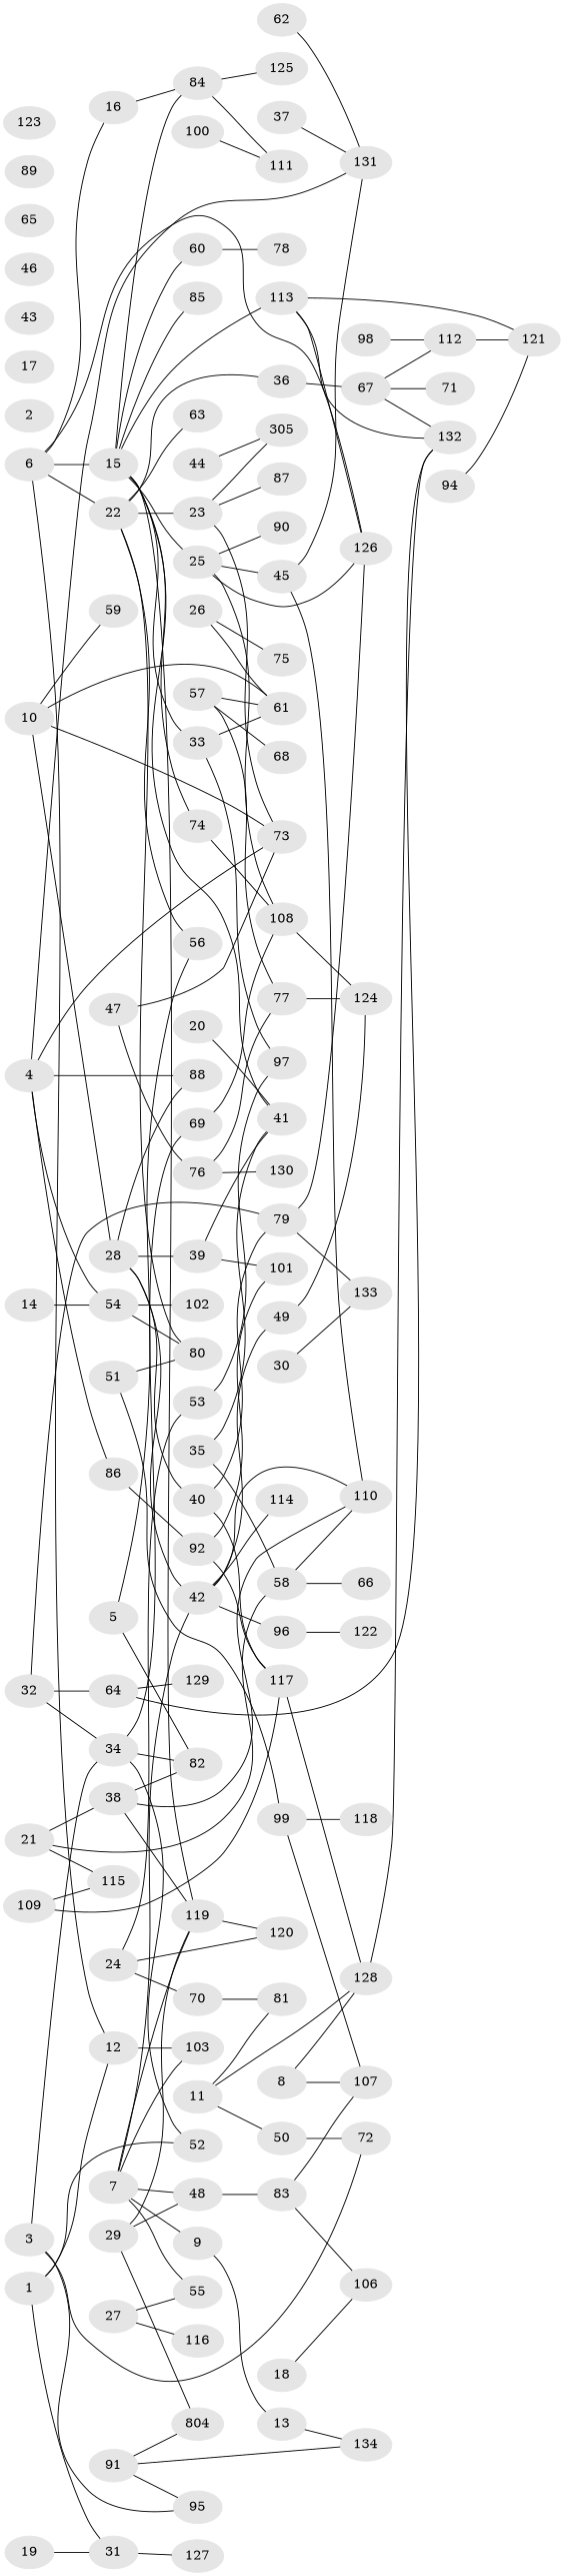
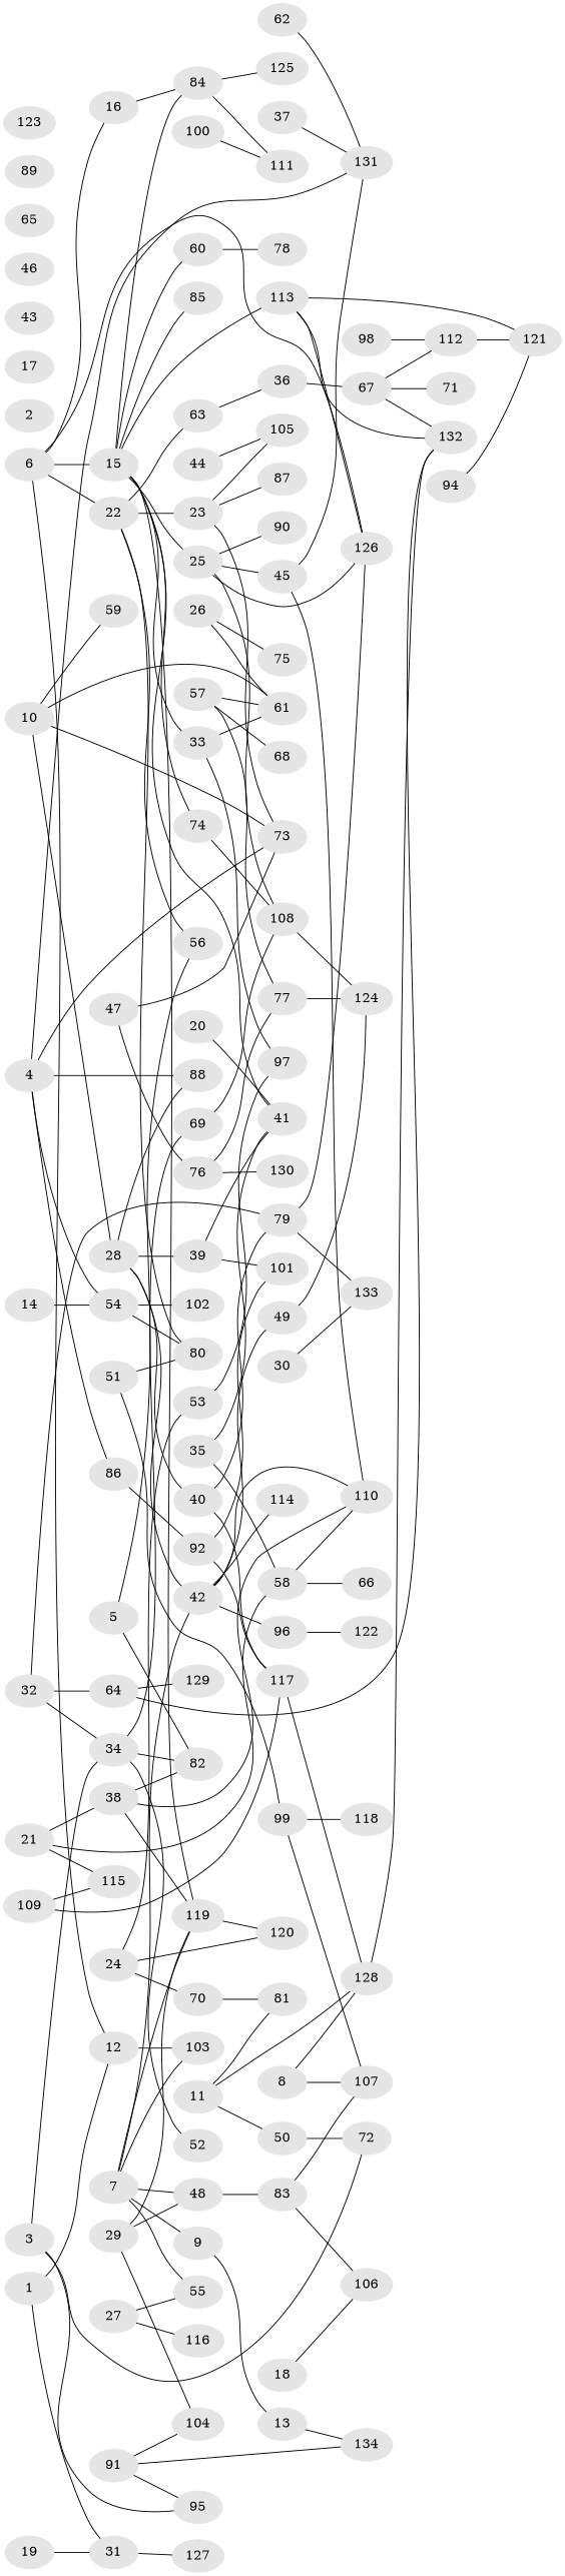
  graph {
    fontname="DejaVu Serif"
    rankdir=LR
    node [color=gray90 fontname="DejaVu Serif" style=filled]
    edge [fontname="DejaVu Serif"]
    1
    12
    31
    52
    103
    127
    2
    3
    34
    72
    95
    82
    69
    4
    54
    73
    86
    88
    131
    80
    102
    92
    5
    56
    6
    15
    16
    22
    126
    119
    25
    33
    41
    60
    74
    84
    85
    113
    23
    36
    63
    7
    9
    42
    48
    55
    13
    110
    49
    96
    114
    83
    120
    8
    107
    128
    98
    112
    132
    134
    10
    28
    59
    61
    39
    40
    11
    50
    81
    14
    45
    90
    108
    97
    78
    111
    125
    121
    17
    18
    106
    19
    20
    21
    38
    58
    115
    66
    87
-   105 [label=305]
+   105
    67
    44
    24
    53
    70
    124
    26
    75
    27
    116
    101
    79
    117
    29
-   104 [label=804]
+   104
    30
    133
    32
    64
    129
    35
    71
    37
    122
    43
    46
    47
    76
    77
    130
    51
    99
    118
    57
    68
    62
    65
    89
    91
    94
    100
    109
    123
    1 -- 12
    1 -- 31
-   1 -- 52
    12 -- 103
    31 -- 127
    3 -- 34
    3 -- 72
    3 -- 95
    34 -- 52
    34 -- 82
    34 -- 69
    69 -- 108
    4 -- 54
    4 -- 73
    4 -- 86
    4 -- 88
    4 -- 131
    54 -- 80
    54 -- 102
    86 -- 92
    92 -- 101
    92 -- 117
    5 -- 82
    5 -- 56
    6 -- 12
    6 -- 15
    6 -- 16
    6 -- 22
    6 -- 126
    15 -- 119
    15 -- 25
    15 -- 33
    15 -- 41
    15 -- 60
    15 -- 74
    15 -- 84
    15 -- 85
    15 -- 113
    16 -- 84
    22 -- 80
    22 -- 56
    22 -- 23
-   22 -- 36
+   63 -- 36
    22 -- 63
    119 -- 120
    25 -- 126
    25 -- 45
    25 -- 90
    25 -- 108
    33 -- 61
    33 -- 97
    60 -- 78
    74 -- 108
    84 -- 111
    84 -- 125
    113 -- 126
    113 -- 132
    113 -- 121
    23 -- 73
    23 -- 87
    23 -- 105
    36 -- 67
    7 -- 103
    7 -- 119
    7 -- 9
    7 -- 42
    7 -- 48
    7 -- 55
    9 -- 13
    42 -- 110
    42 -- 49
    42 -- 96
    42 -- 114
    48 -- 83
    13 -- 134
    49 -- 124
    96 -- 122
    83 -- 107
    83 -- 106
    8 -- 107
    8 -- 128
    128 -- 132
    98 -- 112
    112 -- 121
    10 -- 73
    10 -- 28
    10 -- 59
    10 -- 61
    28 -- 88
    28 -- 42
    28 -- 39
    28 -- 40
    39 -- 41
    39 -- 101
    40 -- 79
    40 -- 117
    11 -- 128
    11 -- 50
    11 -- 81
    50 -- 72
    14 -- 54
    45 -- 131
    45 -- 110
    108 -- 124
    18 -- 106
    19 -- 31
    20 -- 41
    21 -- 38
    21 -- 58
    21 -- 115
    38 -- 82
    38 -- 119
    38 -- 110
    58 -- 110
    58 -- 66
    67 -- 112
    67 -- 132
    67 -- 71
    44 -- 105
    24 -- 120
    24 -- 53
    24 -- 70
    53 -- 97
    70 -- 81
    26 -- 61
    26 -- 75
    27 -- 55
    27 -- 116
    79 -- 126
    79 -- 133
    117 -- 128
    29 -- 119
    29 -- 48
    29 -- 104
    30 -- 133
    32 -- 34
    32 -- 79
    32 -- 64
    64 -- 132
    64 -- 129
    35 -- 41
    35 -- 58
    37 -- 131
    47 -- 73
    47 -- 76
    76 -- 77
    76 -- 130
    77 -- 124
    51 -- 80
    51 -- 99
    99 -- 107
    99 -- 118
    57 -- 61
    57 -- 77
    57 -- 68
    62 -- 131
    91 -- 95
    91 -- 134
    91 -- 104
    94 -- 121
    100 -- 111
    109 -- 115
    109 -- 117
  }
